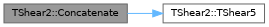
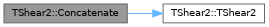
  digraph {
    rankdir=LR
    node [fontname=Helvetica fontsize=10 shape=box style=filled]
    n1 [color=gray40 fillcolor=grey60 fontcolor=black height=0.2 label="TShear2::Concatenate" width=0.4]
-   n2 [color=grey40 fillcolor=white height=0.2 label="TShear2::TShear5" width=0.4]
+   n2 [color=grey40 fillcolor=white height=0.2 label="TShear2::TShear2" width=0.4]
    n1 -> n2 [color=steelblue1 fontname=Helvetica fontsize=10 labelfontname=Helvetica labelfontsize=10 style=solid]
  }
